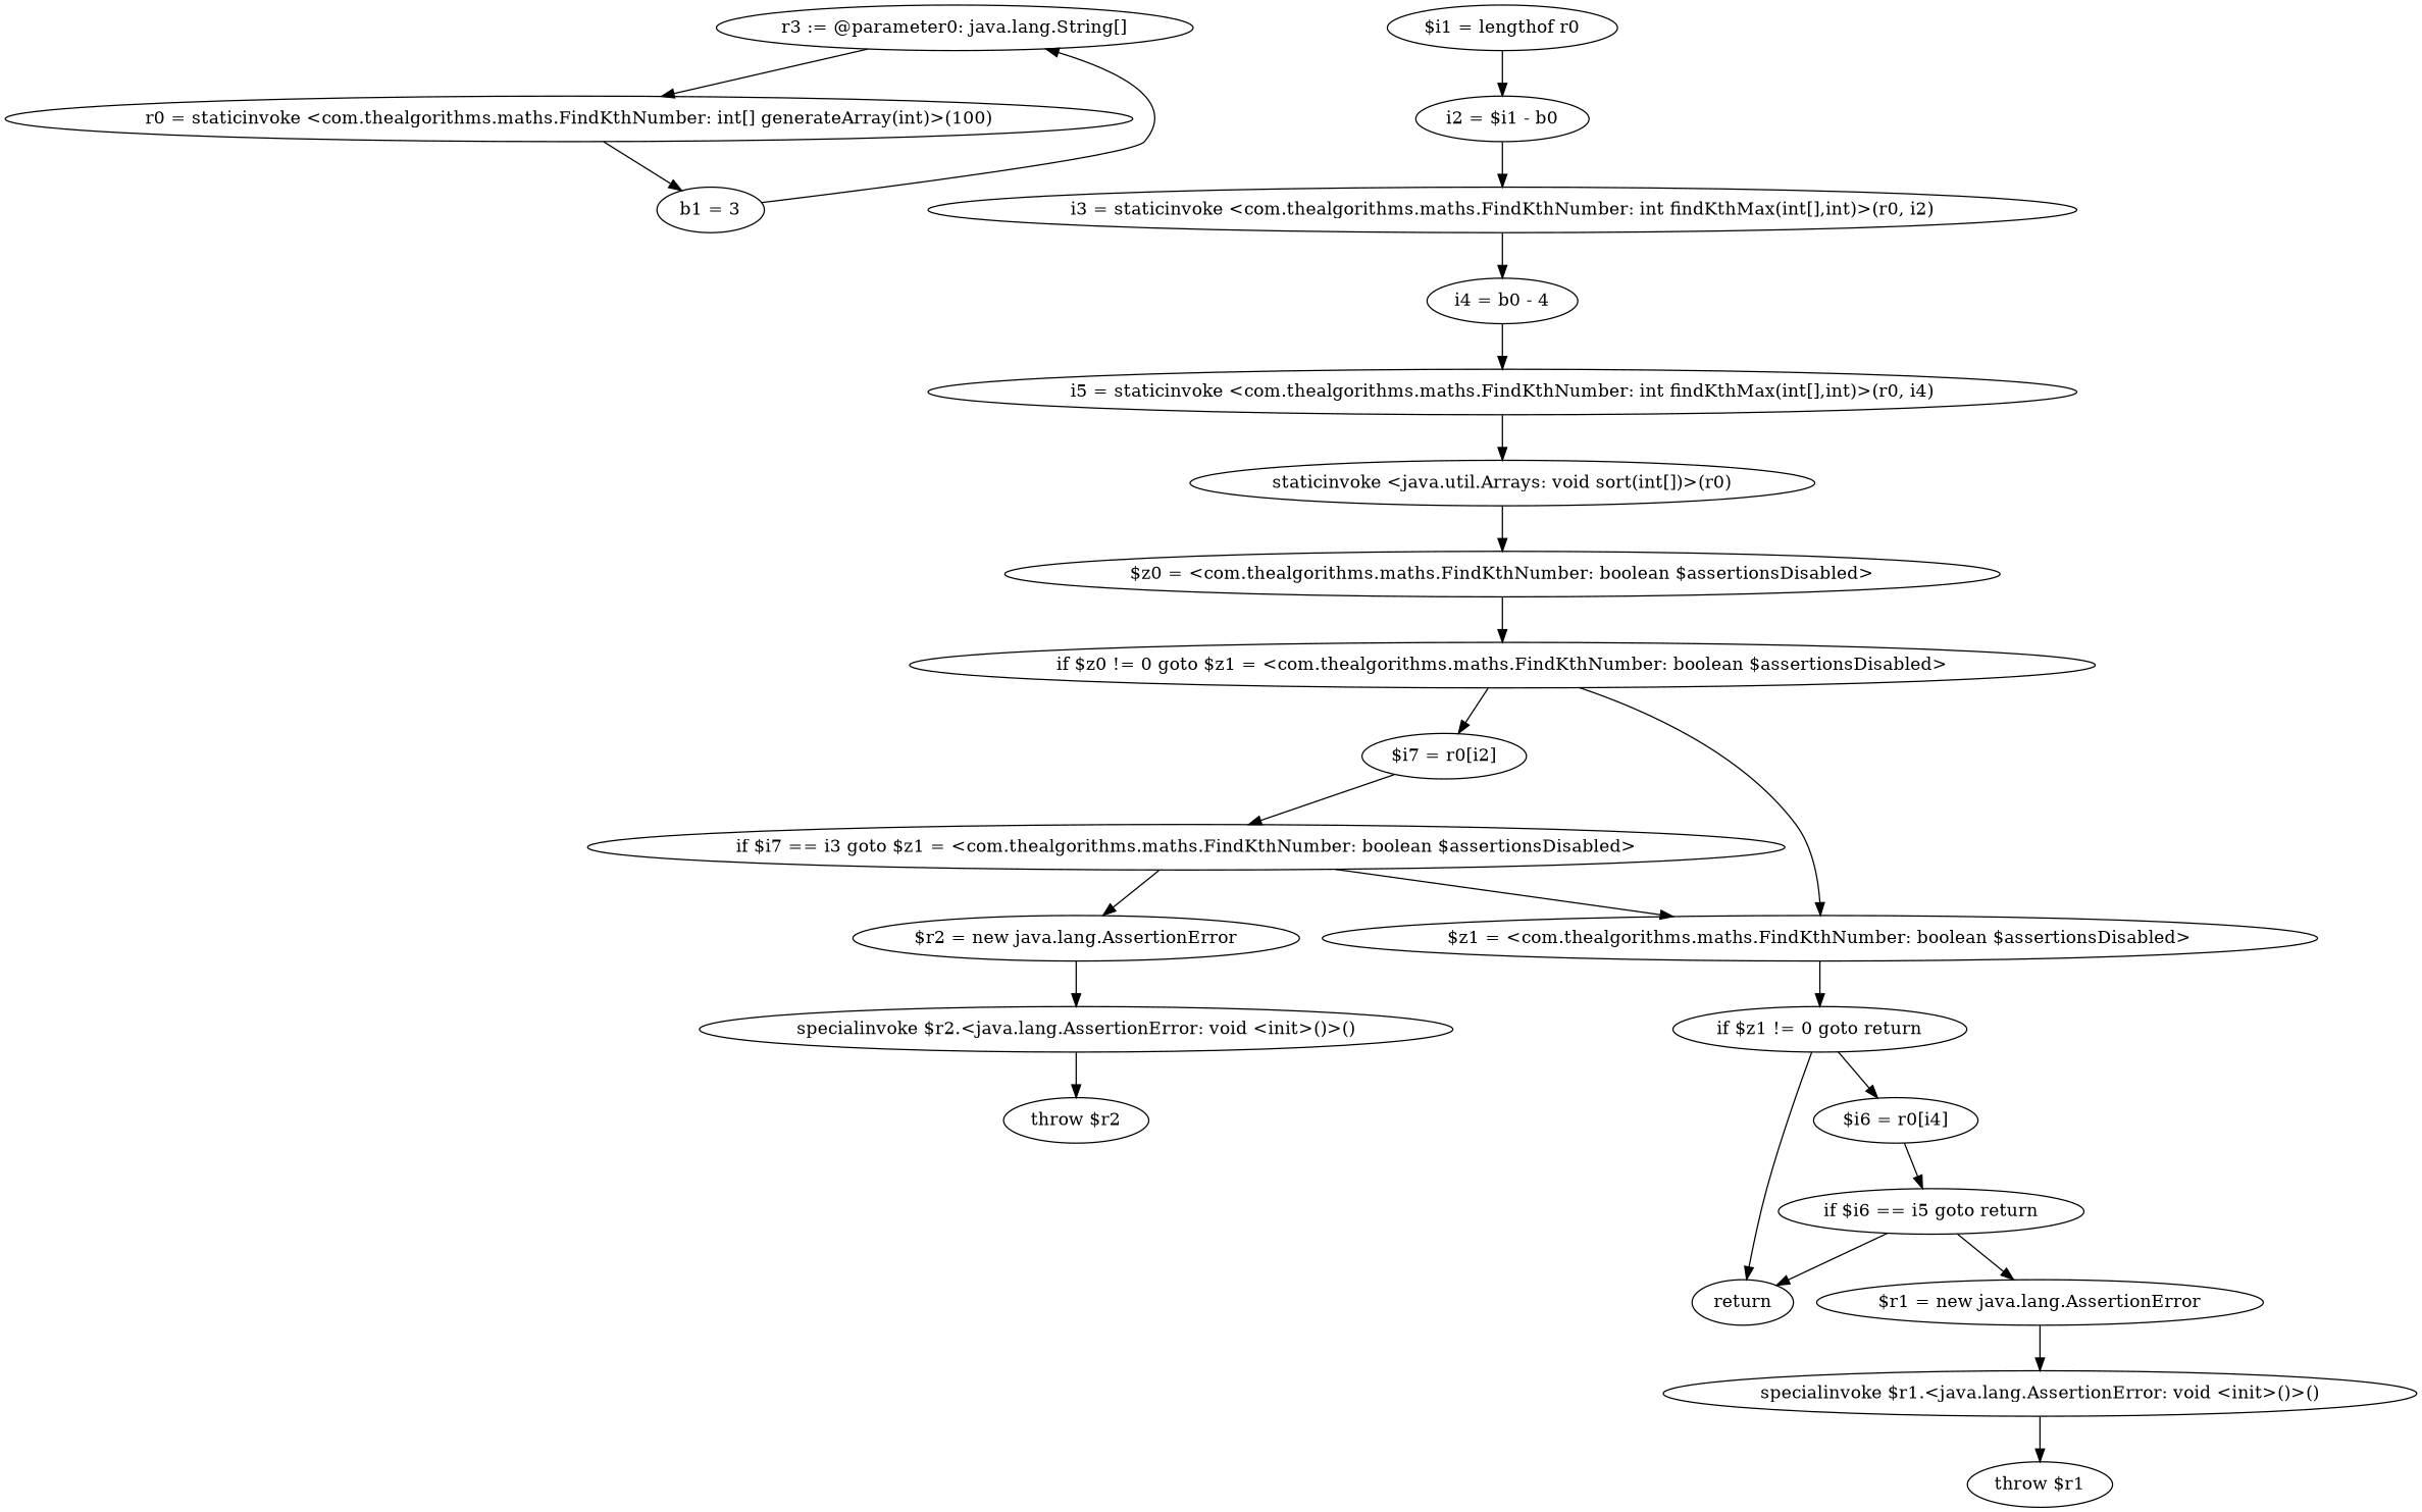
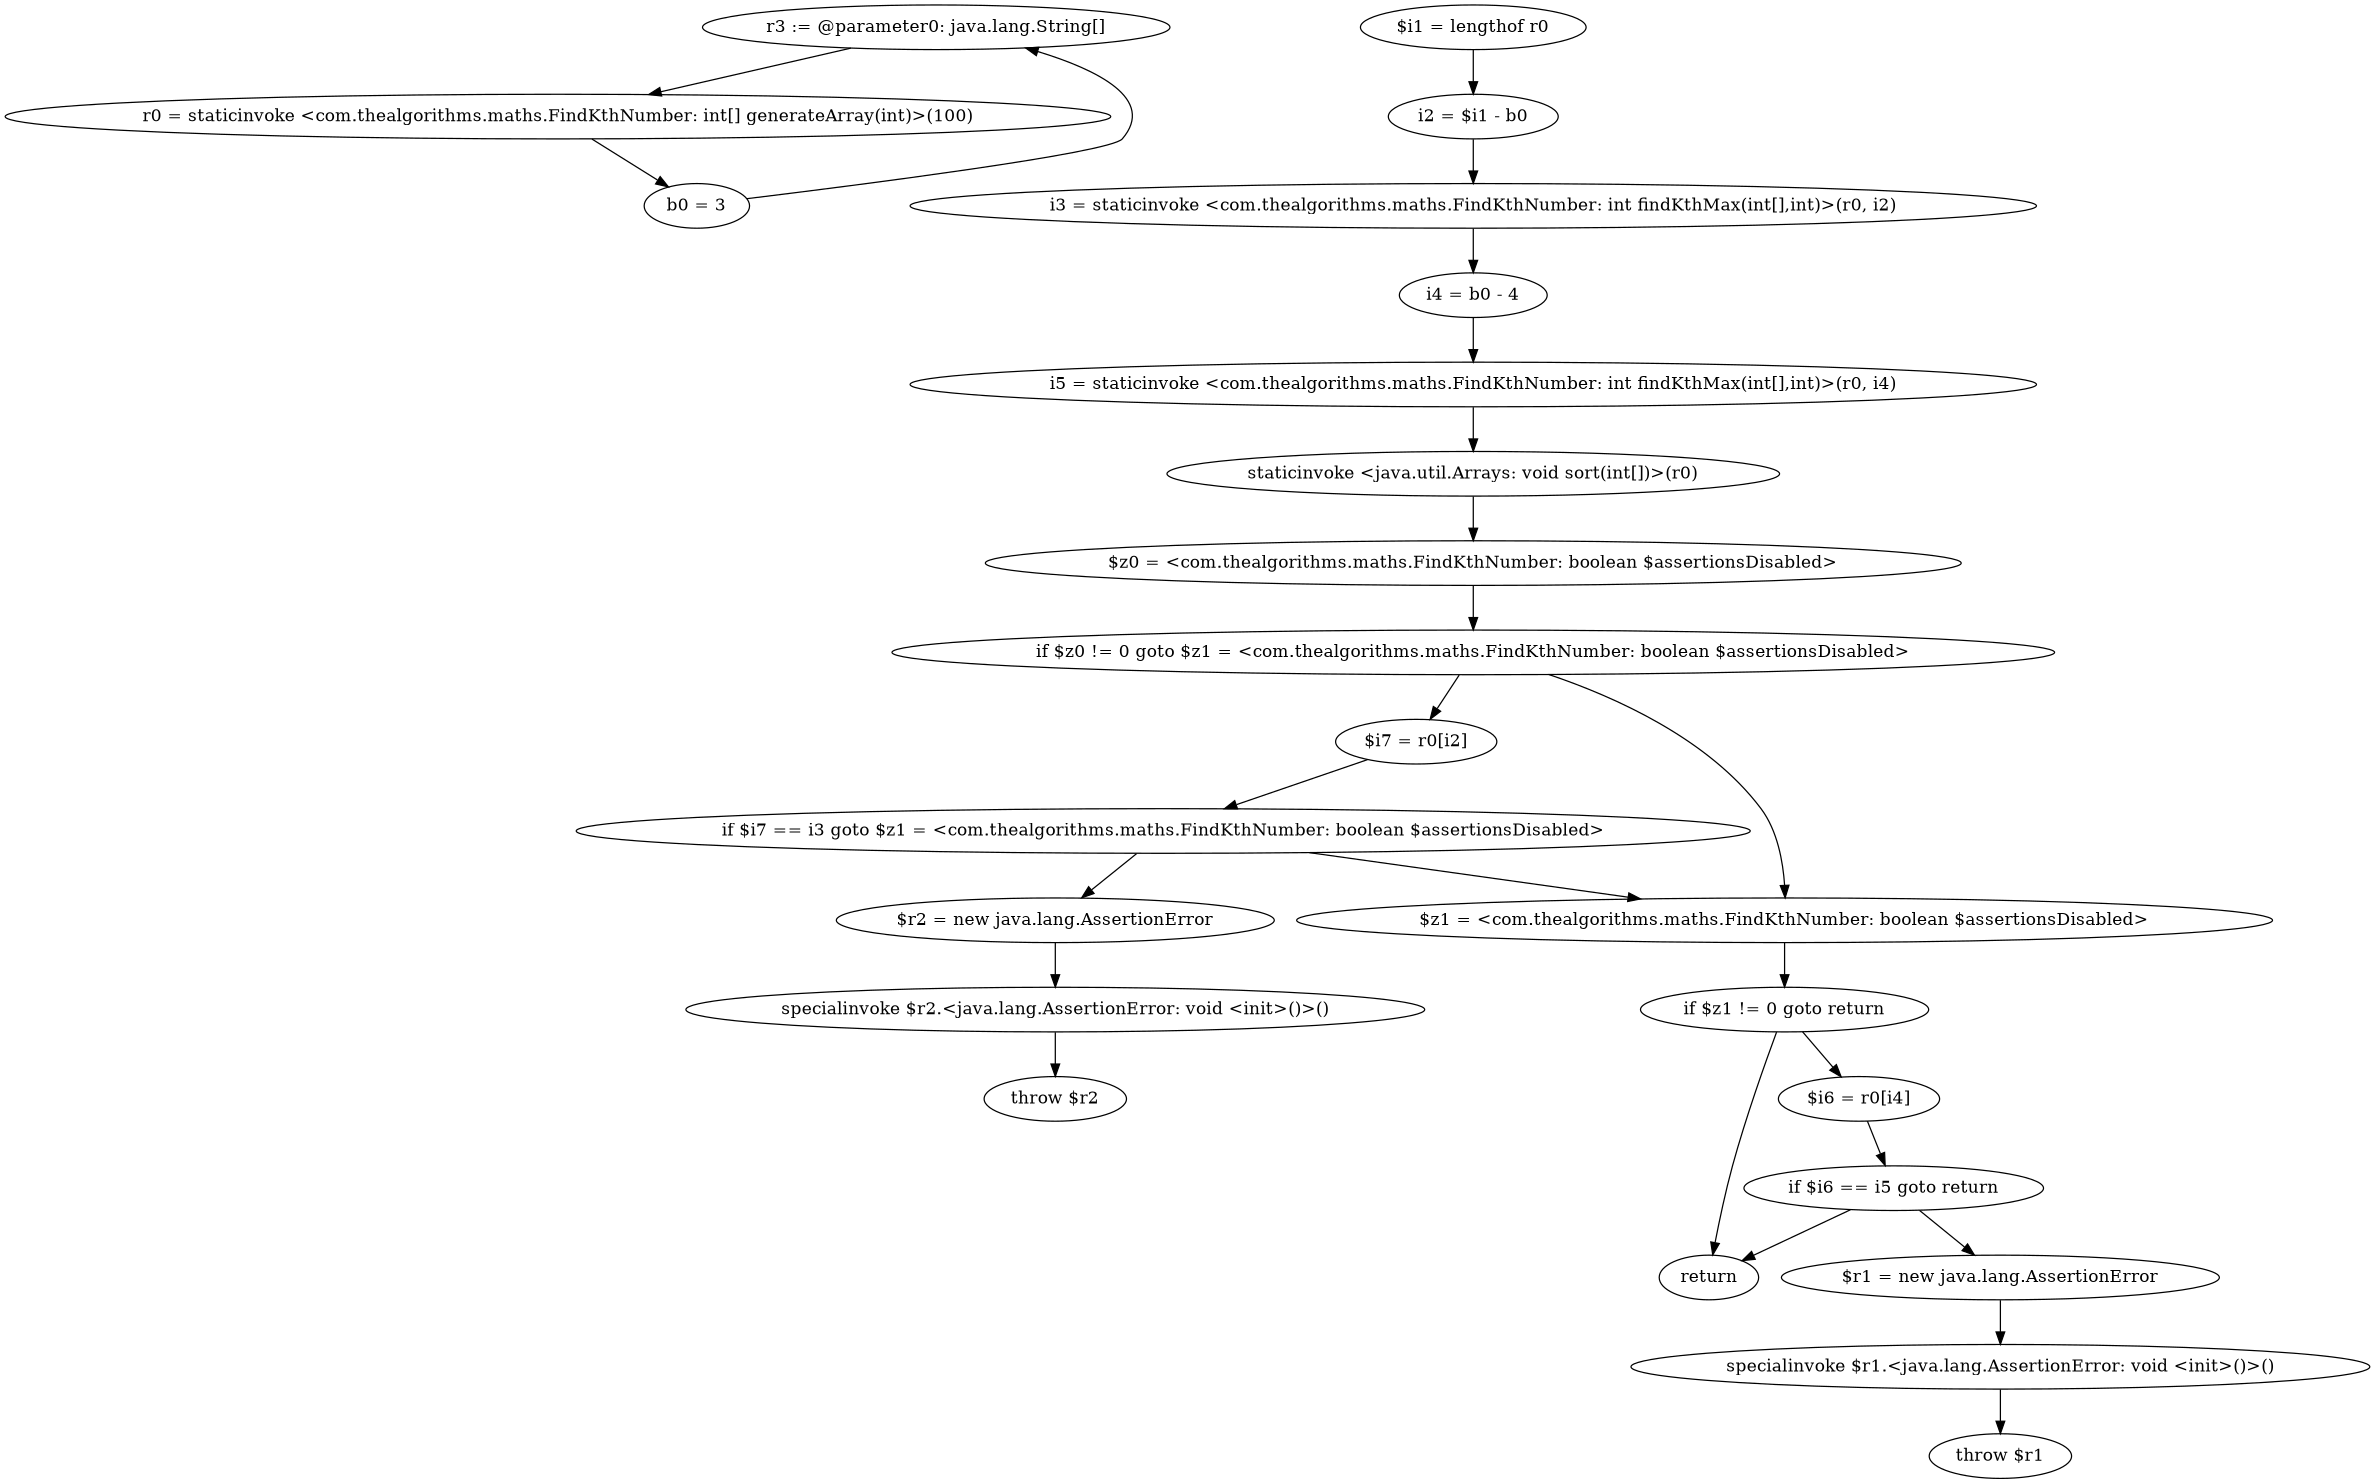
  digraph {
    "r3 := @parameter0: java.lang.String[]"
    "r0 = staticinvoke <com.thealgorithms.maths.FindKthNumber: int[] generateArray(int)>(100)"
-   "b0 = 3" [label="b1 = 3"]
+   "b0 = 3"
    "$i1 = lengthof r0"
    "i2 = $i1 - b0"
    "i3 = staticinvoke <com.thealgorithms.maths.FindKthNumber: int findKthMax(int[],int)>(r0, i2)"
    n7 [label="i4 = b0 - 4"]
    "i5 = staticinvoke <com.thealgorithms.maths.FindKthNumber: int findKthMax(int[],int)>(r0, i4)"
    "staticinvoke <java.util.Arrays: void sort(int[])>(r0)"
    "$z0 = <com.thealgorithms.maths.FindKthNumber: boolean $assertionsDisabled>"
    "if $z0 != 0 goto $z1 = <com.thealgorithms.maths.FindKthNumber: boolean $assertionsDisabled>"
    "$i7 = r0[i2]"
    "$z1 = <com.thealgorithms.maths.FindKthNumber: boolean $assertionsDisabled>"
    "if $i7 == i3 goto $z1 = <com.thealgorithms.maths.FindKthNumber: boolean $assertionsDisabled>"
    "if $z1 != 0 goto return"
    "$r2 = new java.lang.AssertionError"
    "specialinvoke $r2.<java.lang.AssertionError: void <init>()>()"
    "throw $r2"
    "$i6 = r0[i4]"
    return
    "if $i6 == i5 goto return"
    "$r1 = new java.lang.AssertionError"
    "specialinvoke $r1.<java.lang.AssertionError: void <init>()>()"
    "throw $r1"
    "r3 := @parameter0: java.lang.String[]" -> "r0 = staticinvoke <com.thealgorithms.maths.FindKthNumber: int[] generateArray(int)>(100)"
    "r0 = staticinvoke <com.thealgorithms.maths.FindKthNumber: int[] generateArray(int)>(100)" -> "b0 = 3"
    "b0 = 3" -> "r3 := @parameter0: java.lang.String[]"
    "$i1 = lengthof r0" -> "i2 = $i1 - b0"
    "i2 = $i1 - b0" -> "i3 = staticinvoke <com.thealgorithms.maths.FindKthNumber: int findKthMax(int[],int)>(r0, i2)"
    "i3 = staticinvoke <com.thealgorithms.maths.FindKthNumber: int findKthMax(int[],int)>(r0, i2)" -> n7
    n7 -> "i5 = staticinvoke <com.thealgorithms.maths.FindKthNumber: int findKthMax(int[],int)>(r0, i4)"
    "i5 = staticinvoke <com.thealgorithms.maths.FindKthNumber: int findKthMax(int[],int)>(r0, i4)" -> "staticinvoke <java.util.Arrays: void sort(int[])>(r0)"
    "staticinvoke <java.util.Arrays: void sort(int[])>(r0)" -> "$z0 = <com.thealgorithms.maths.FindKthNumber: boolean $assertionsDisabled>"
    "$z0 = <com.thealgorithms.maths.FindKthNumber: boolean $assertionsDisabled>" -> "if $z0 != 0 goto $z1 = <com.thealgorithms.maths.FindKthNumber: boolean $assertionsDisabled>"
    "if $z0 != 0 goto $z1 = <com.thealgorithms.maths.FindKthNumber: boolean $assertionsDisabled>" -> "$i7 = r0[i2]"
    "if $z0 != 0 goto $z1 = <com.thealgorithms.maths.FindKthNumber: boolean $assertionsDisabled>" -> "$z1 = <com.thealgorithms.maths.FindKthNumber: boolean $assertionsDisabled>"
    "$i7 = r0[i2]" -> "if $i7 == i3 goto $z1 = <com.thealgorithms.maths.FindKthNumber: boolean $assertionsDisabled>"
    "$z1 = <com.thealgorithms.maths.FindKthNumber: boolean $assertionsDisabled>" -> "if $z1 != 0 goto return"
    "if $i7 == i3 goto $z1 = <com.thealgorithms.maths.FindKthNumber: boolean $assertionsDisabled>" -> "$z1 = <com.thealgorithms.maths.FindKthNumber: boolean $assertionsDisabled>"
    "if $i7 == i3 goto $z1 = <com.thealgorithms.maths.FindKthNumber: boolean $assertionsDisabled>" -> "$r2 = new java.lang.AssertionError"
    "if $z1 != 0 goto return" -> "$i6 = r0[i4]"
    "if $z1 != 0 goto return" -> return
    "$r2 = new java.lang.AssertionError" -> "specialinvoke $r2.<java.lang.AssertionError: void <init>()>()"
    "specialinvoke $r2.<java.lang.AssertionError: void <init>()>()" -> "throw $r2"
    "$i6 = r0[i4]" -> "if $i6 == i5 goto return"
    "if $i6 == i5 goto return" -> return
    "if $i6 == i5 goto return" -> "$r1 = new java.lang.AssertionError"
    "$r1 = new java.lang.AssertionError" -> "specialinvoke $r1.<java.lang.AssertionError: void <init>()>()"
    "specialinvoke $r1.<java.lang.AssertionError: void <init>()>()" -> "throw $r1"
  }
